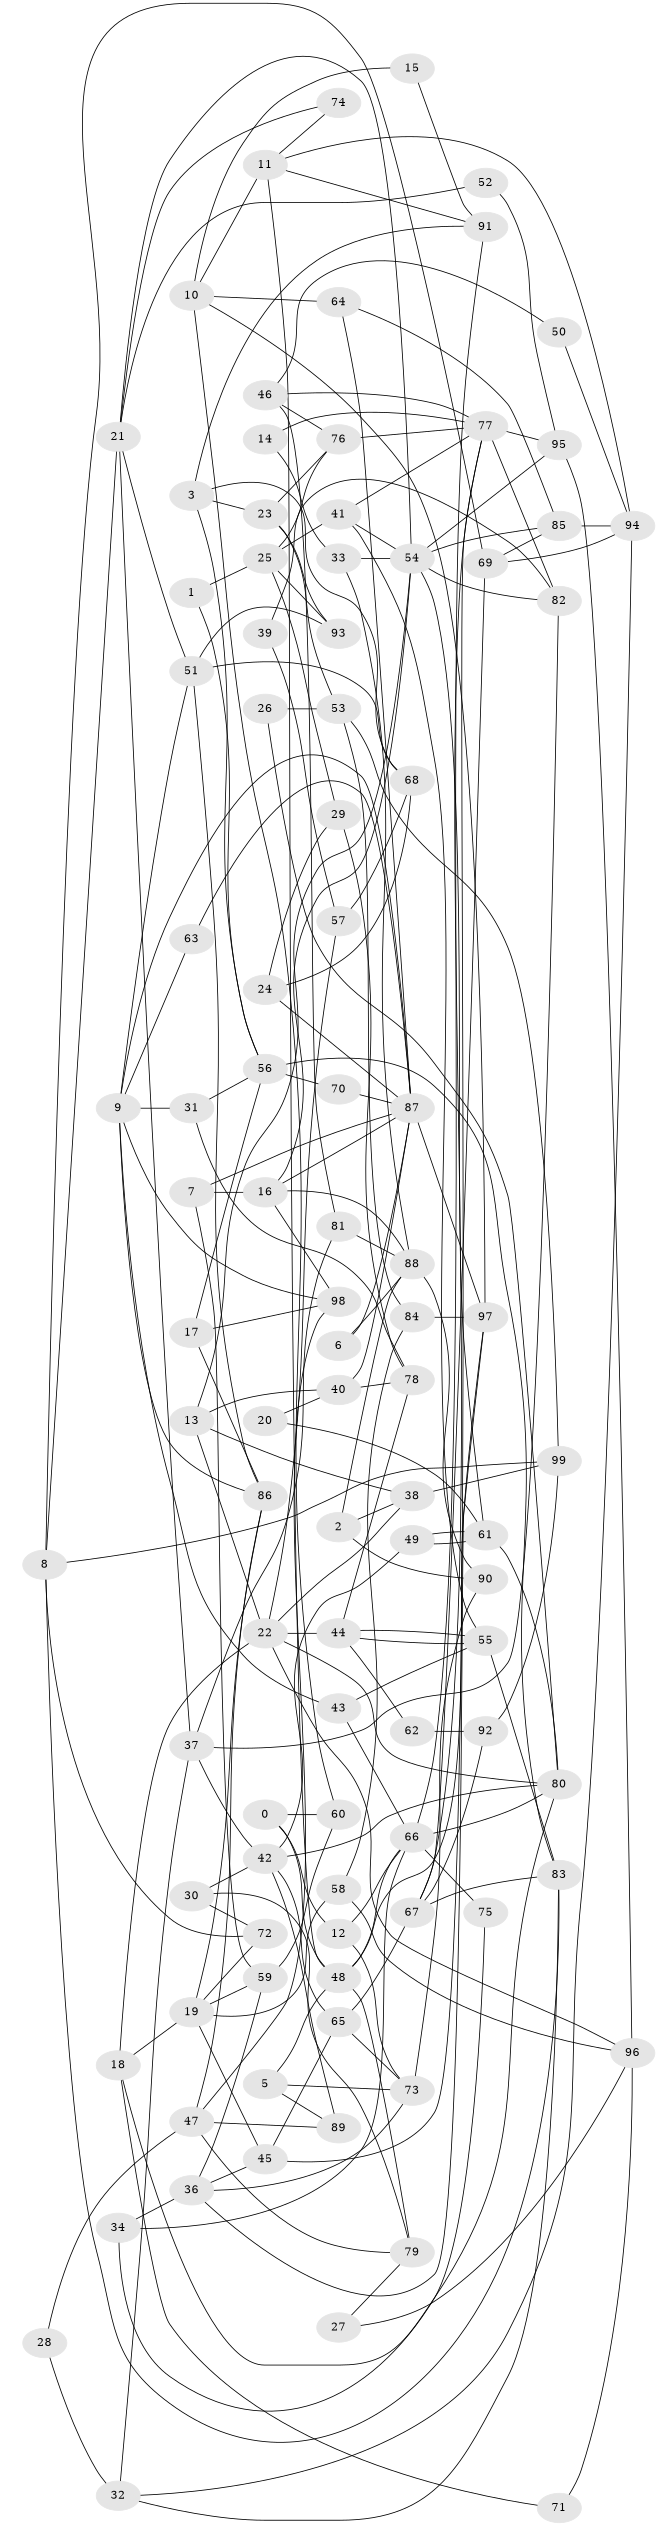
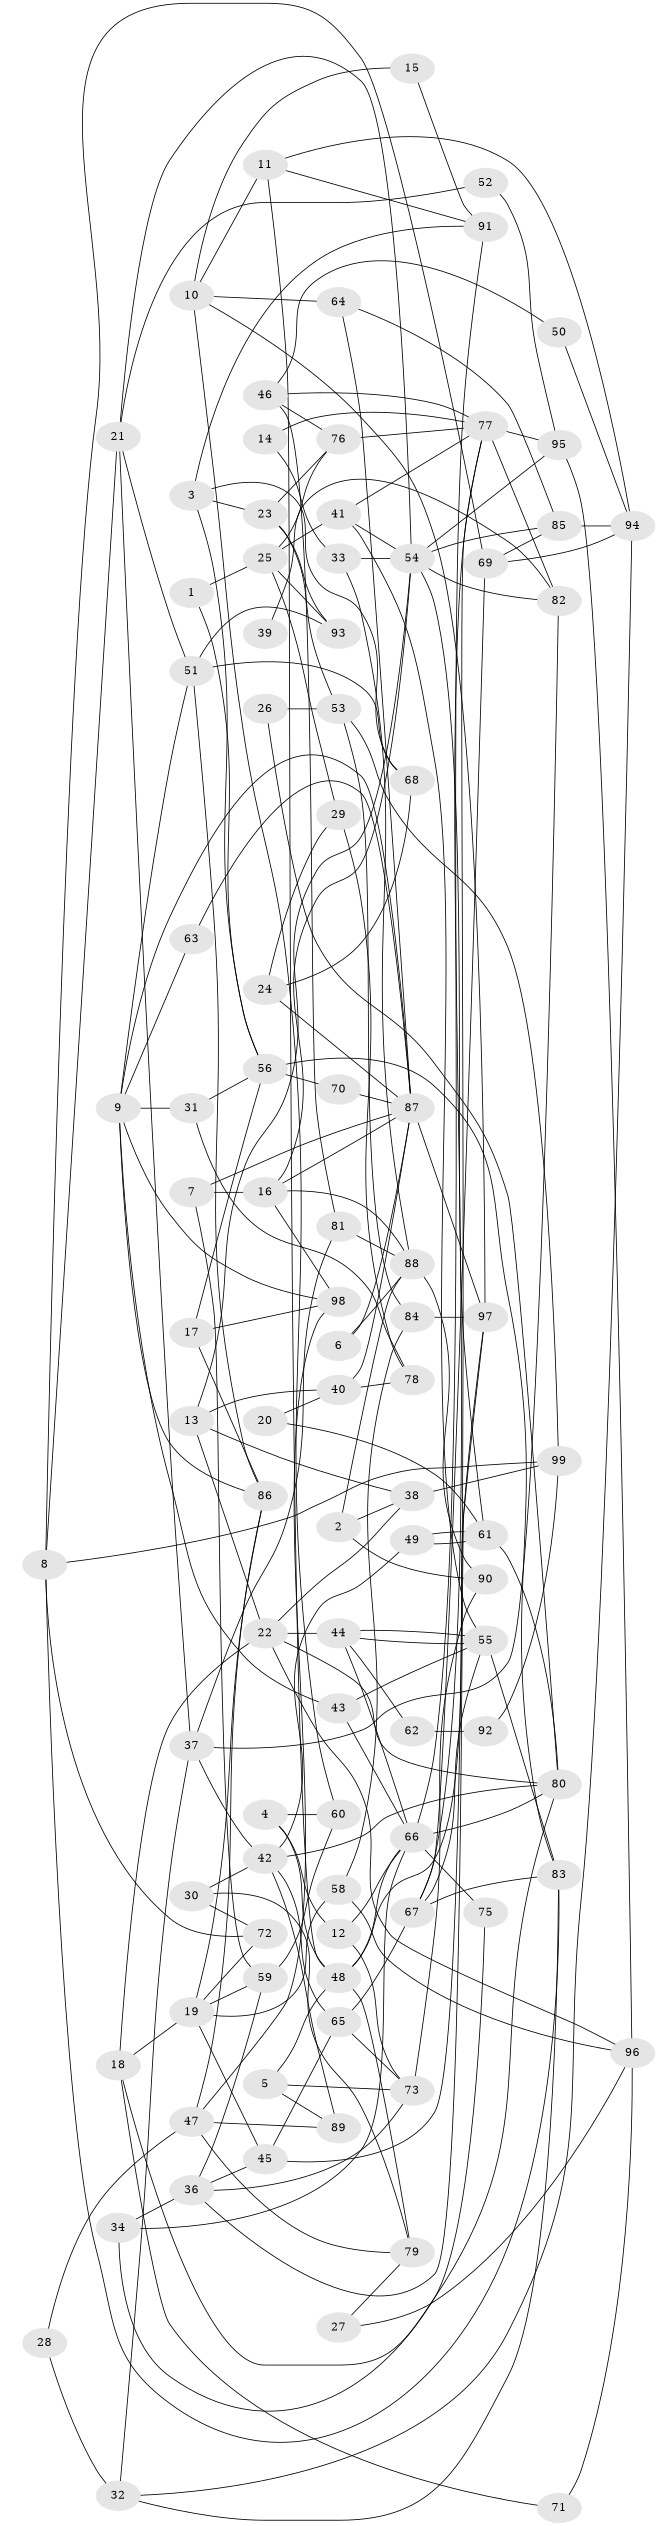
  graph {
    rankdir=LR
    node [color=gray90 style=filled]
    1
    25
    56
    76
    93
    29
    41
    83
    70
    2
    38
    88
    90
    99
    3
    23
    68
    91
    53
-   4 [label=0]
+   4
    12
    48
    60
    73
    66
    97
    79
    5
    89
    6
    87
    7
    16
    59
    98
    54
    8
    21
    69
    72
    51
-   74
    37
    52
    94
    85
    9
    31
    43
    63
    86
    78
    55
    10
    11
    15
    64
    80
    75
    13
    22
    40
    44
-   57
    96
    82
    61
    95
    14
    33
    77
    17
    18
    19
    71
    45
    58
    65
    84
    20
    42
    81
    62
    24
    26
    27
    28
    32
    47
    30
    49
    34
    36
    39
    67
    92
    46
    50
    1 -- 25
    1 -- 56
    25 -- 76
    25 -- 93
    25 -- 29
    25 -- 41
    56 -- 83
    56 -- 70
    76 -- 77
    29 -- 78
    41 -- 54
    41 -- 55
    41 -- 77
    70 -- 87
    2 -- 38
    2 -- 88
    2 -- 90
    38 -- 99
    88 -- 90
    3 -- 56
    3 -- 23
    3 -- 68
    3 -- 91
    23 -- 76
    23 -- 93
    23 -- 53
    53 -- 99
    53 -- 84
    4 -- 12
    4 -- 48
    4 -- 60
    12 -- 73
    12 -- 66
    48 -- 66
    48 -- 97
    48 -- 79
    73 -- 90
    66 -- 91
    66 -- 80
    66 -- 75
    5 -- 48
    5 -- 73
    5 -- 89
    6 -- 88
    6 -- 87
    87 -- 97
    7 -- 87
    7 -- 16
    7 -- 59
    16 -- 88
    16 -- 87
    16 -- 98
    16 -- 54
    59 -- 60
    54 -- 85
    54 -- 82
    54 -- 61
    54 -- 95
    8 -- 83
    8 -- 99
    8 -- 21
    8 -- 69
    8 -- 72
    21 -- 54
    21 -- 51
-   21 -- 74
    21 -- 37
    21 -- 52
    69 -- 94
    69 -- 85
    51 -- 93
    51 -- 68
    51 -- 86
    37 -- 82
    37 -- 42
    37 -- 81
    52 -- 95
    85 -- 94
    9 -- 87
    9 -- 98
    9 -- 51
    9 -- 31
    9 -- 43
    9 -- 63
    9 -- 86
    31 -- 56
    31 -- 78
    43 -- 66
    43 -- 55
    63 -- 87
    55 -- 83
    10 -- 60
    10 -- 97
    10 -- 11
    10 -- 15
    10 -- 64
    11 -- 91
    11 -- 48
-   11 -- 74
    11 -- 94
    15 -- 91
    64 -- 87
    64 -- 85
    13 -- 38
    13 -- 54
    13 -- 22
    13 -- 40
    22 -- 38
    22 -- 80
    22 -- 44
-   22 -- 57
    22 -- 96
    40 -- 87
    40 -- 78
-   44 -- 78
+   44 -- 66
    44 -- 55
    44 -- 55
    44 -- 62
-   57 -- 68
    61 -- 80
    95 -- 96
    14 -- 33
    14 -- 77
    33 -- 88
    33 -- 54
    77 -- 82
    77 -- 95
    17 -- 56
    17 -- 98
    17 -- 86
    18 -- 80
    18 -- 22
    18 -- 19
    18 -- 71
    19 -- 59
    19 -- 72
    19 -- 86
    19 -- 45
    19 -- 58
    71 -- 96
    45 -- 77
    45 -- 65
    58 -- 96
    58 -- 84
    65 -- 73
    65 -- 67
    84 -- 97
    20 -- 40
    20 -- 61
    42 -- 89
    42 -- 80
    42 -- 65
    42 -- 49
    81 -- 88
    62 -- 92
    24 -- 29
    24 -- 68
    24 -- 87
    26 -- 53
    26 -- 80
    27 -- 79
    27 -- 96
    28 -- 32
    28 -- 47
    32 -- 83
    32 -- 37
    32 -- 94
    47 -- 79
    47 -- 89
    47 -- 98
    47 -- 86
    30 -- 79
    30 -- 72
    30 -- 42
    49 -- 61
    49 -- 61
    34 -- 66
    34 -- 75
    34 -- 36
    36 -- 73
    36 -- 97
    36 -- 59
    36 -- 45
-   39 -- 57
    39 -- 82
    67 -- 83
    67 -- 69
    67 -- 77
-   67 -- 92
+   67 -- 55
    92 -- 99
    46 -- 76
    46 -- 77
    46 -- 81
    46 -- 50
    50 -- 94
  }
